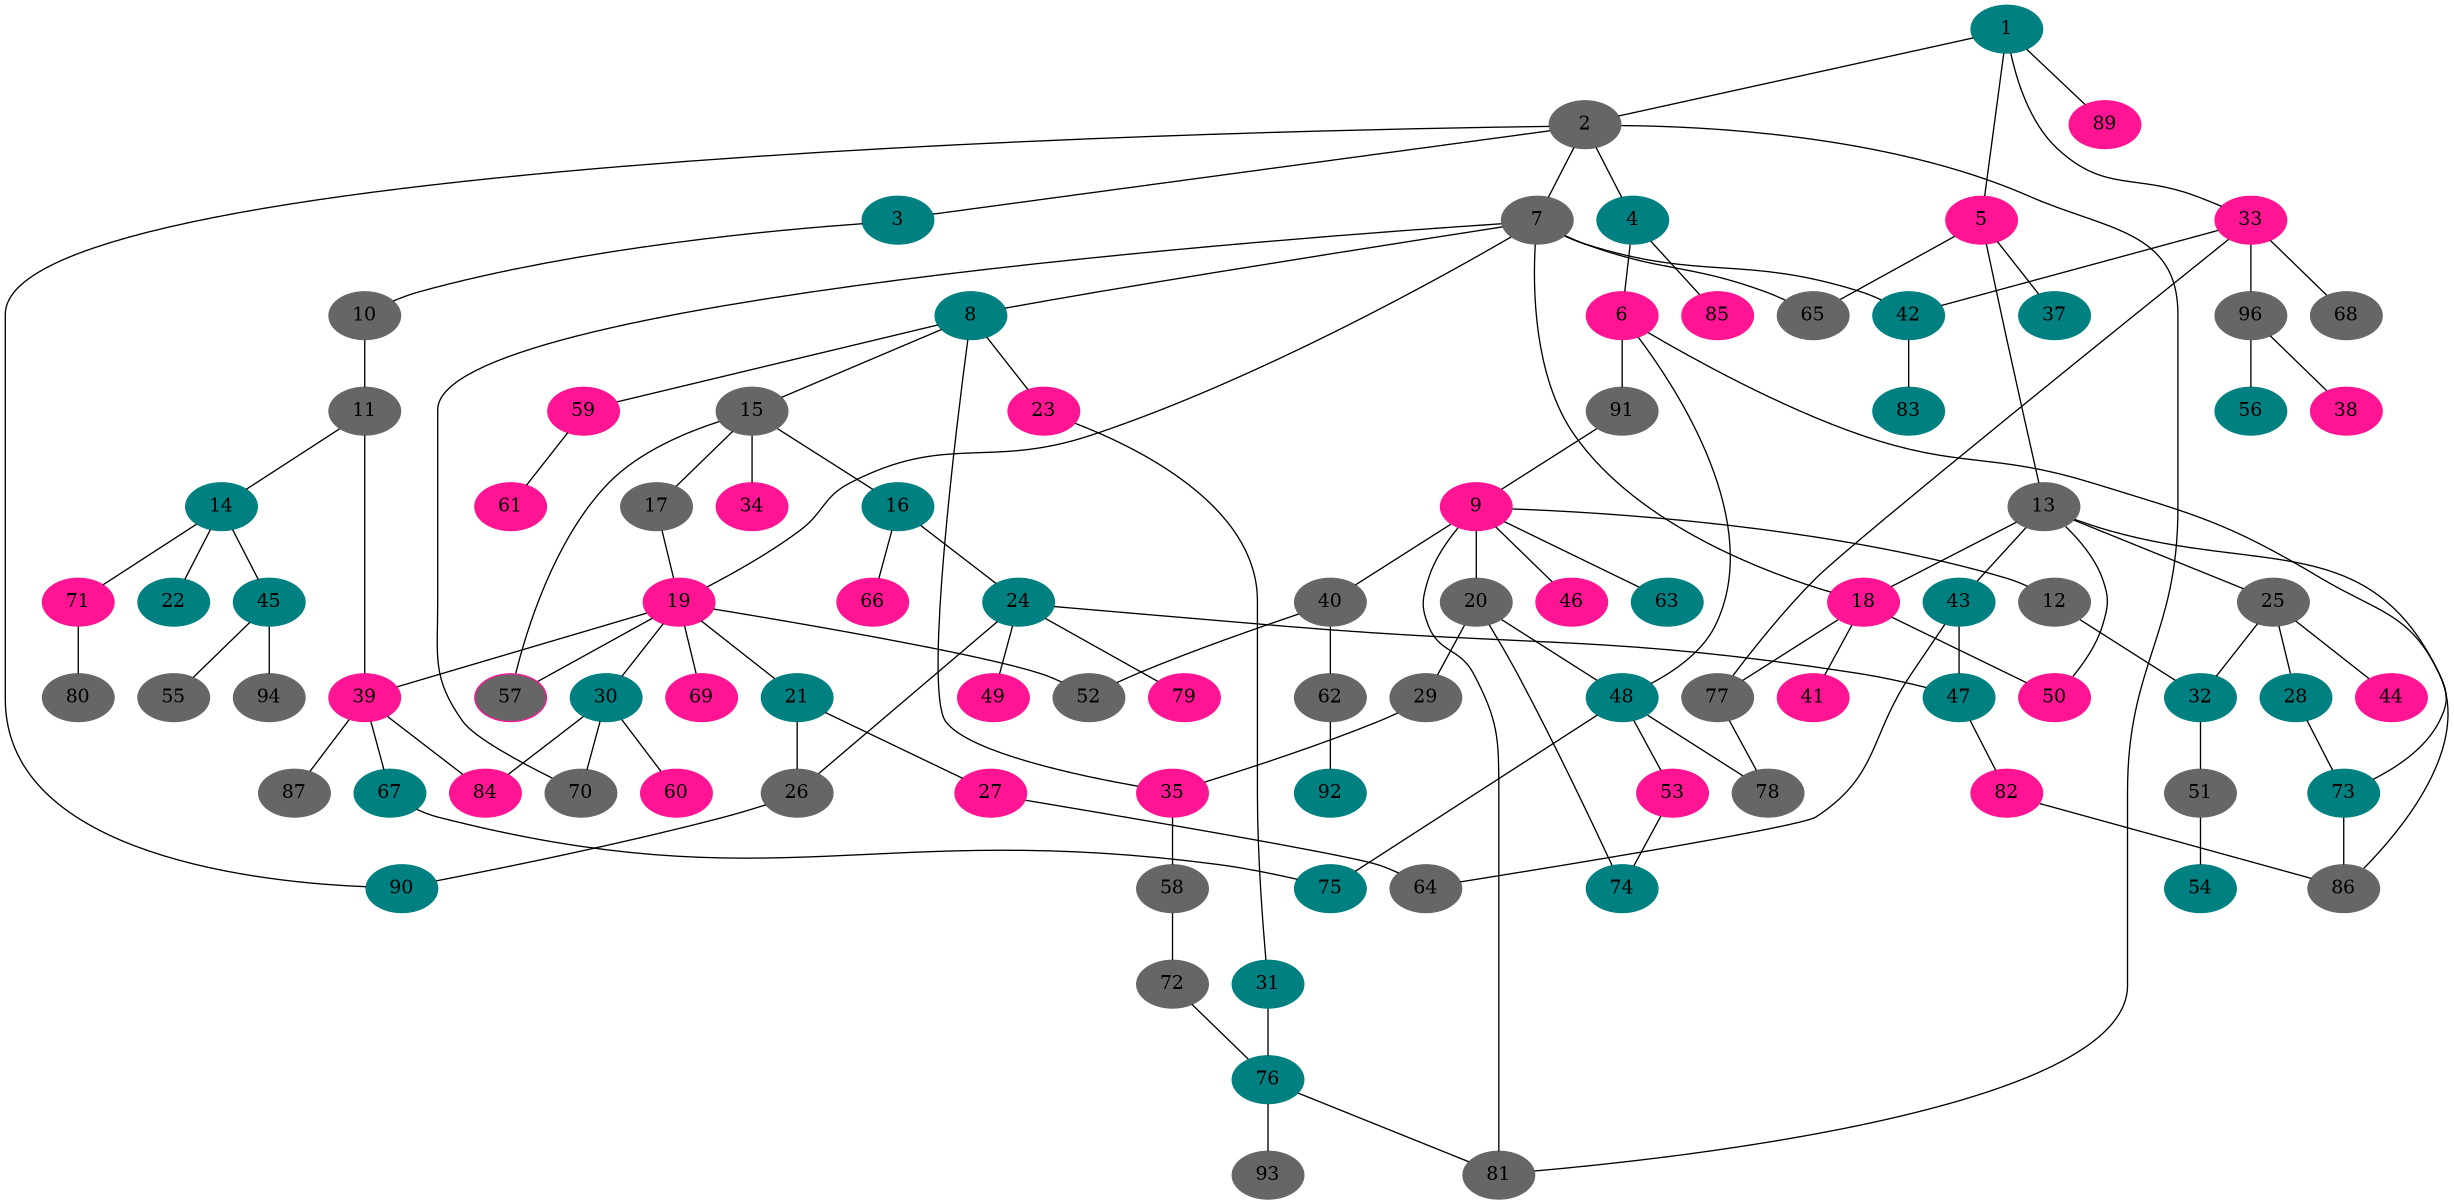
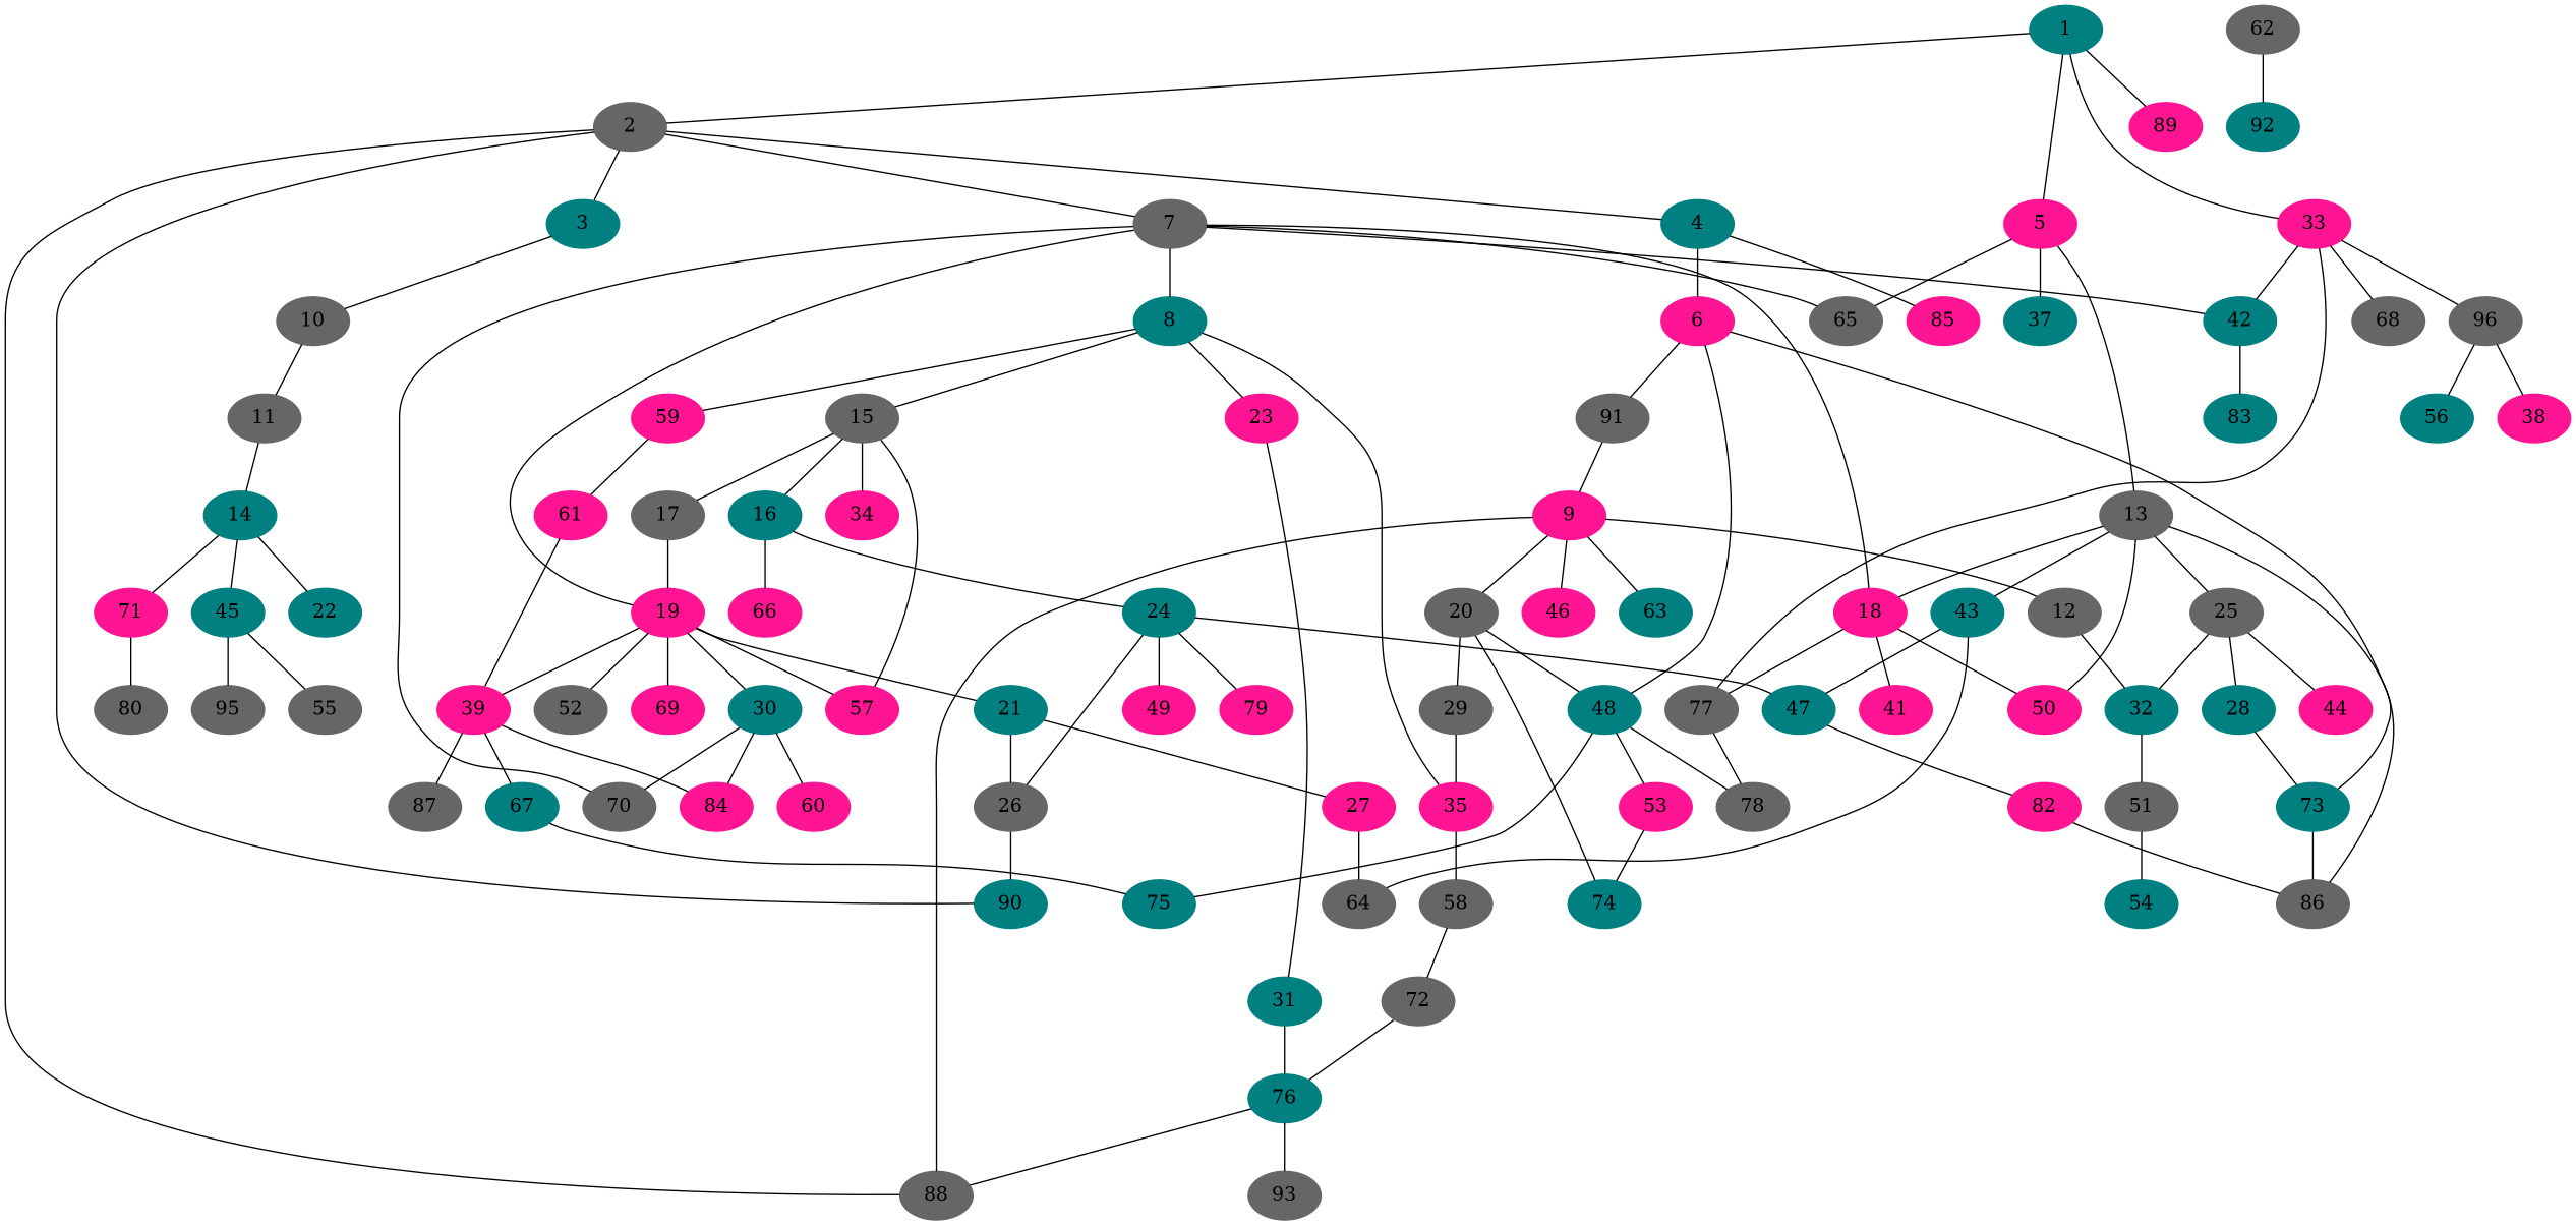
  graph {
    node [color=gray40 style=filled]
    1 [color=teal]
    2
    5 [color=deeppink]
    33 [color=deeppink]
    89 [color=deeppink]
    3 [color=teal]
    4 [color=teal]
    7
-   81
+   81 [label=88]
    90 [color=teal]
    13
    37 [color=teal]
    65
    42 [color=teal]
    77
    n16 [label=96]
    68
    10
    6 [color=deeppink]
    85 [color=deeppink]
    8 [color=teal]
    18 [color=deeppink]
    19 [color=deeppink]
    70
    11
    48 [color=teal]
    73 [color=teal]
    91
    25
    43 [color=teal]
    50 [color=deeppink]
    86
    9 [color=deeppink]
    12
    20
-   40
    46 [color=deeppink]
    63 [color=teal]
    53 [color=deeppink]
    75 [color=teal]
    78
    15
    23 [color=deeppink]
    35 [color=deeppink]
    59 [color=deeppink]
    41 [color=deeppink]
    39 [color=deeppink]
-   57 [color=deeppink fillcolor=gray40]
+   57 [color=deeppink]
    21 [color=teal]
    30 [color=teal]
    52
    69 [color=deeppink]
    83 [color=teal]
    16 [color=teal]
    17
    34 [color=deeppink]
    31 [color=teal]
    58
    61 [color=deeppink]
    32 [color=teal]
    29
    74 [color=teal]
    62
    14 [color=teal]
    22 [color=teal]
    45 [color=teal]
    71 [color=deeppink]
    84 [color=deeppink]
    67 [color=teal]
    87
    51
    28 [color=teal]
    44 [color=deeppink]
    47 [color=teal]
    64
    55
-   94
+   94 [label=95]
    80
    24 [color=teal]
    66 [color=deeppink]
    26
    49 [color=deeppink]
    79 [color=deeppink]
    27 [color=deeppink]
    60 [color=deeppink]
    76 [color=teal]
    82 [color=deeppink]
    93
    54 [color=teal]
    38 [color=deeppink]
    56 [color=teal]
    72
    92 [color=teal]
    1 -- 2
    1 -- 5
    1 -- 33
    1 -- 89
    2 -- 3
    2 -- 4
    2 -- 7
    2 -- 81
    2 -- 90
    5 -- 13
    5 -- 37
    5 -- 65
    33 -- 42
    33 -- 77
    33 -- n16
    33 -- 68
    3 -- 10
    4 -- 6
    4 -- 85
    7 -- 65
    7 -- 42
    7 -- 8
    7 -- 18
    7 -- 19
    7 -- 70
    13 -- 18
    13 -- 25
    13 -- 43
    13 -- 50
    13 -- 86
    42 -- 83
    77 -- 78
    n16 -- 38
    n16 -- 56
    10 -- 11
    6 -- 48
    6 -- 73
    6 -- 91
    8 -- 15
    8 -- 23
    8 -- 35
    8 -- 59
    18 -- 77
    18 -- 50
    18 -- 41
    19 -- 39
    19 -- 57
    19 -- 21
    19 -- 30
    19 -- 52
    19 -- 69
-   11 -- 39
+   61 -- 39
    11 -- 14
    48 -- 53
    48 -- 75
    48 -- 78
    73 -- 86
    91 -- 9
    25 -- 32
    25 -- 28
    25 -- 44
    43 -- 47
    43 -- 64
    9 -- 81
    9 -- 12
    9 -- 20
-   9 -- 40
    9 -- 46
    9 -- 63
    12 -- 32
    20 -- 48
    20 -- 29
    20 -- 74
-   40 -- 52
-   40 -- 62
    53 -- 74
    15 -- 57
    15 -- 16
    15 -- 17
    15 -- 34
    23 -- 31
    35 -- 58
    59 -- 61
    39 -- 84
    39 -- 67
    39 -- 87
    21 -- 26
    21 -- 27
    30 -- 70
    30 -- 84
    30 -- 60
    16 -- 24
    16 -- 66
    17 -- 19
    31 -- 76
    58 -- 72
    32 -- 51
    29 -- 35
    62 -- 92
    14 -- 22
    14 -- 45
    14 -- 71
    45 -- 55
    45 -- 94
    71 -- 80
    67 -- 75
    51 -- 54
    28 -- 73
    47 -- 82
    24 -- 47
    24 -- 26
    24 -- 49
    24 -- 79
    26 -- 90
    27 -- 64
    76 -- 81
    76 -- 93
    82 -- 86
    72 -- 76
  }
